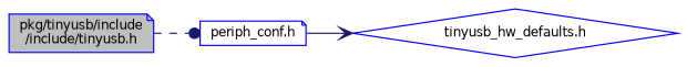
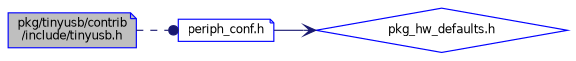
  digraph {
    rankdir=LR
    node [color=blue fillcolor=white fontname=Helvetica fontsize=10 shape=note style=filled]
    edge [color=midnightblue fontname=Helvetica fontsize=10 labelfontname=Helvetica labelfontsize=10]
-   n1 [fillcolor=grey75 fontcolor=black height=0.2 label="pkg/tinyusb/include\l/include/tinyusb.h" width=0.4]
+   n1 [fillcolor=grey75 fontcolor=black height=0.2 label="pkg/tinyusb/contrib\l/include/tinyusb.h" width=0.4]
    n2 [height=0.2 label="periph_conf.h" width=0.4]
-   n3 [height=0.2 label="tinyusb_hw_defaults.h" shape=diamond width=0.4]
+   n3 [height=0.2 label="pkg_hw_defaults.h" shape=diamond width=0.4]
    n1 -> n2 [arrowhead=dot style=dashed]
    n2 -> n3 [arrowhead=vee style=solid]
  }
